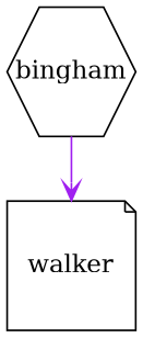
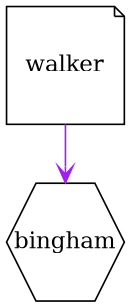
  digraph {
    node [fillcolor=white fixedsize=true style=filled]
    bingham [height=1 shape=hexagon width=1]
    walker [height=1 shape=note width=1]
-   bingham -> walker [arrowhead=vee color=purple penwidth=1]
+   walker -> bingham [arrowhead=vee color=purple penwidth=1]
  }
